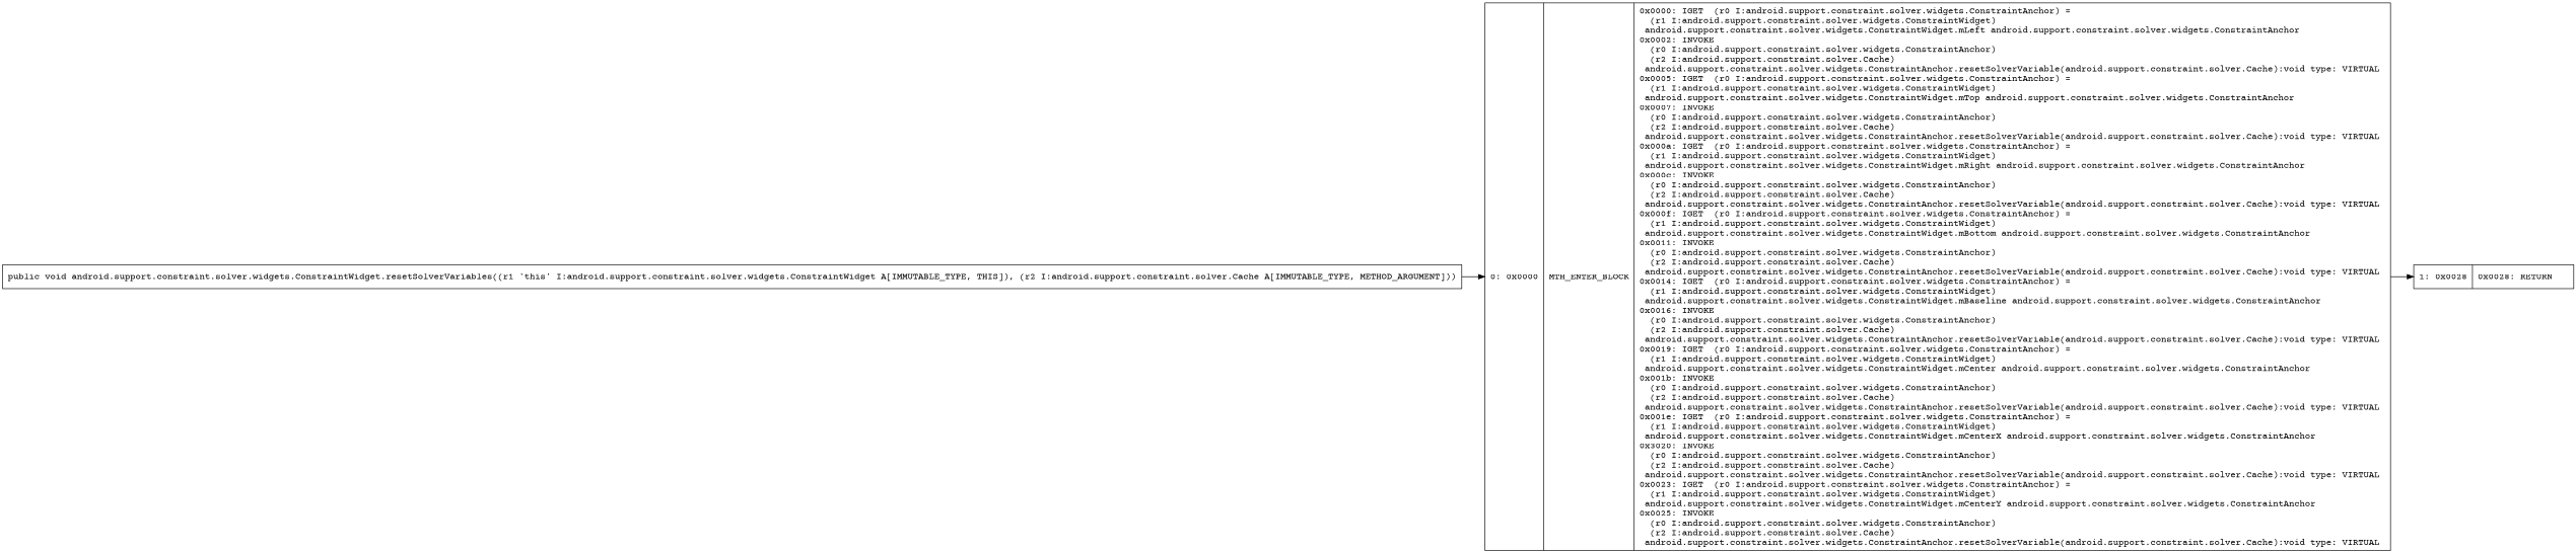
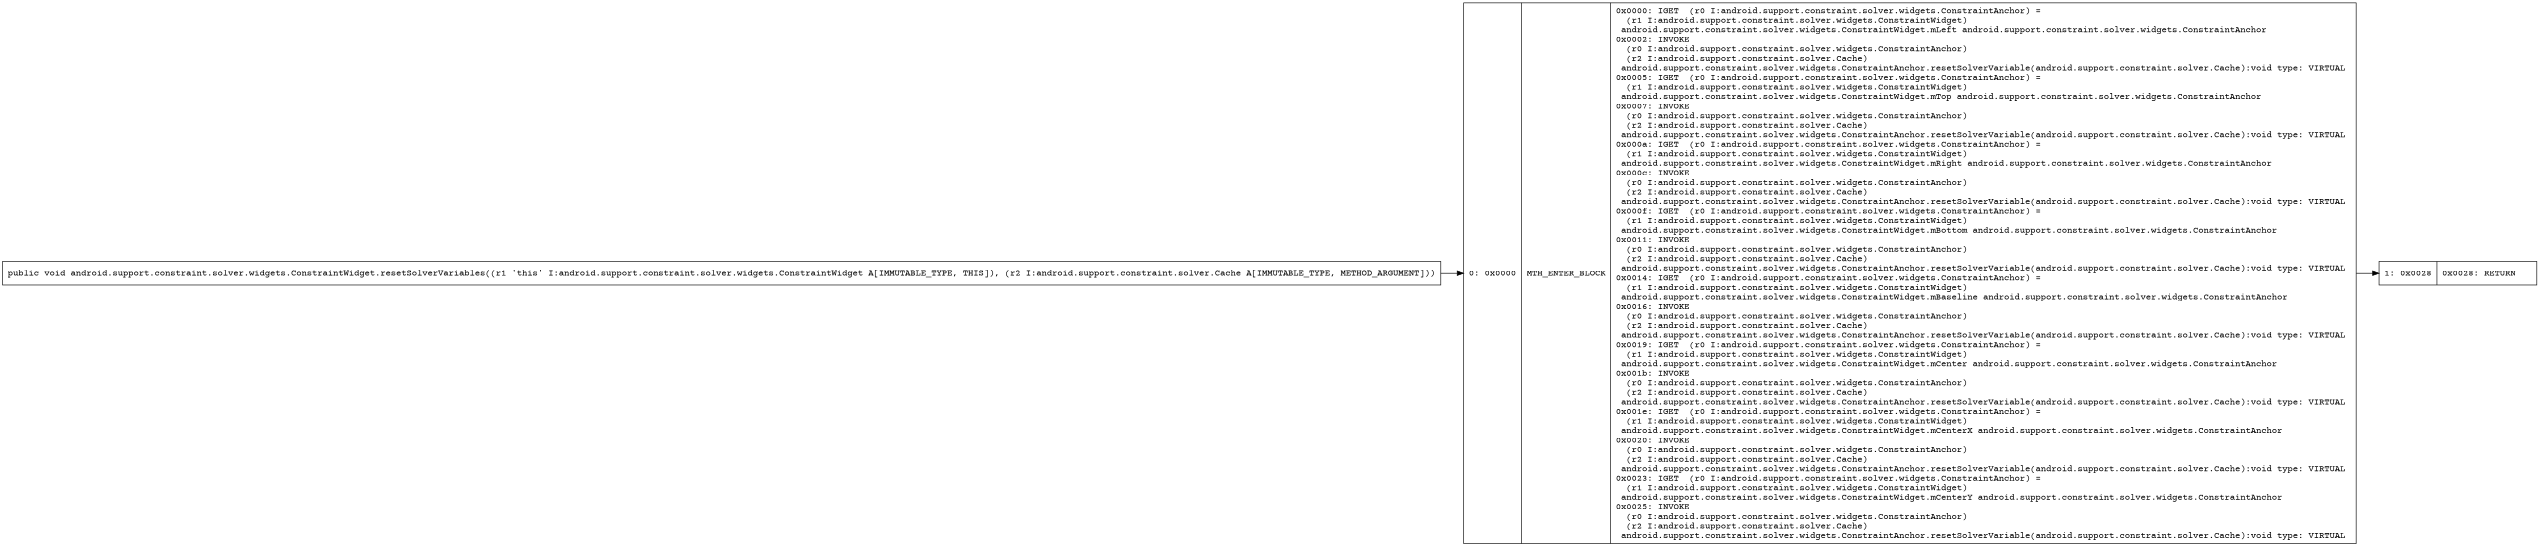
  digraph {
    rankdir=LR
    fontname="Courier Prime"
    node [shape=record fontname="Courier Prime"]
    edge [fontname="Courier Prime"]
-   n1 [label="{0\:\ 0x0000|MTH_ENTER_BLOCK\l|0x0000: IGET  (r0 I:android.support.constraint.solver.widgets.ConstraintAnchor) = \l  (r1 I:android.support.constraint.solver.widgets.ConstraintWidget)\l android.support.constraint.solver.widgets.ConstraintWidget.mLeft android.support.constraint.solver.widgets.ConstraintAnchor \l0x0002: INVOKE  \l  (r0 I:android.support.constraint.solver.widgets.ConstraintAnchor)\l  (r2 I:android.support.constraint.solver.Cache)\l android.support.constraint.solver.widgets.ConstraintAnchor.resetSolverVariable(android.support.constraint.solver.Cache):void type: VIRTUAL \l0x0005: IGET  (r0 I:android.support.constraint.solver.widgets.ConstraintAnchor) = \l  (r1 I:android.support.constraint.solver.widgets.ConstraintWidget)\l android.support.constraint.solver.widgets.ConstraintWidget.mTop android.support.constraint.solver.widgets.ConstraintAnchor \l0x0007: INVOKE  \l  (r0 I:android.support.constraint.solver.widgets.ConstraintAnchor)\l  (r2 I:android.support.constraint.solver.Cache)\l android.support.constraint.solver.widgets.ConstraintAnchor.resetSolverVariable(android.support.constraint.solver.Cache):void type: VIRTUAL \l0x000a: IGET  (r0 I:android.support.constraint.solver.widgets.ConstraintAnchor) = \l  (r1 I:android.support.constraint.solver.widgets.ConstraintWidget)\l android.support.constraint.solver.widgets.ConstraintWidget.mRight android.support.constraint.solver.widgets.ConstraintAnchor \l0x000c: INVOKE  \l  (r0 I:android.support.constraint.solver.widgets.ConstraintAnchor)\l  (r2 I:android.support.constraint.solver.Cache)\l android.support.constraint.solver.widgets.ConstraintAnchor.resetSolverVariable(android.support.constraint.solver.Cache):void type: VIRTUAL \l0x000f: IGET  (r0 I:android.support.constraint.solver.widgets.ConstraintAnchor) = \l  (r1 I:android.support.constraint.solver.widgets.ConstraintWidget)\l android.support.constraint.solver.widgets.ConstraintWidget.mBottom android.support.constraint.solver.widgets.ConstraintAnchor \l0x0011: INVOKE  \l  (r0 I:android.support.constraint.solver.widgets.ConstraintAnchor)\l  (r2 I:android.support.constraint.solver.Cache)\l android.support.constraint.solver.widgets.ConstraintAnchor.resetSolverVariable(android.support.constraint.solver.Cache):void type: VIRTUAL \l0x0014: IGET  (r0 I:android.support.constraint.solver.widgets.ConstraintAnchor) = \l  (r1 I:android.support.constraint.solver.widgets.ConstraintWidget)\l android.support.constraint.solver.widgets.ConstraintWidget.mBaseline android.support.constraint.solver.widgets.ConstraintAnchor \l0x0016: INVOKE  \l  (r0 I:android.support.constraint.solver.widgets.ConstraintAnchor)\l  (r2 I:android.support.constraint.solver.Cache)\l android.support.constraint.solver.widgets.ConstraintAnchor.resetSolverVariable(android.support.constraint.solver.Cache):void type: VIRTUAL \l0x0019: IGET  (r0 I:android.support.constraint.solver.widgets.ConstraintAnchor) = \l  (r1 I:android.support.constraint.solver.widgets.ConstraintWidget)\l android.support.constraint.solver.widgets.ConstraintWidget.mCenter android.support.constraint.solver.widgets.ConstraintAnchor \l0x001b: INVOKE  \l  (r0 I:android.support.constraint.solver.widgets.ConstraintAnchor)\l  (r2 I:android.support.constraint.solver.Cache)\l android.support.constraint.solver.widgets.ConstraintAnchor.resetSolverVariable(android.support.constraint.solver.Cache):void type: VIRTUAL \l0x001e: IGET  (r0 I:android.support.constraint.solver.widgets.ConstraintAnchor) = \l  (r1 I:android.support.constraint.solver.widgets.ConstraintWidget)\l android.support.constraint.solver.widgets.ConstraintWidget.mCenterX android.support.constraint.solver.widgets.ConstraintAnchor \l0x3020: INVOKE  \l  (r0 I:android.support.constraint.solver.widgets.ConstraintAnchor)\l  (r2 I:android.support.constraint.solver.Cache)\l android.support.constraint.solver.widgets.ConstraintAnchor.resetSolverVariable(android.support.constraint.solver.Cache):void type: VIRTUAL \l0x0023: IGET  (r0 I:android.support.constraint.solver.widgets.ConstraintAnchor) = \l  (r1 I:android.support.constraint.solver.widgets.ConstraintWidget)\l android.support.constraint.solver.widgets.ConstraintWidget.mCenterY android.support.constraint.solver.widgets.ConstraintAnchor \l0x0025: INVOKE  \l  (r0 I:android.support.constraint.solver.widgets.ConstraintAnchor)\l  (r2 I:android.support.constraint.solver.Cache)\l android.support.constraint.solver.widgets.ConstraintAnchor.resetSolverVariable(android.support.constraint.solver.Cache):void type: VIRTUAL \l}"]
+   n1 [label="{0\:\ 0x0000|MTH_ENTER_BLOCK\l|0x0000: IGET  (r0 I:android.support.constraint.solver.widgets.ConstraintAnchor) = \l  (r1 I:android.support.constraint.solver.widgets.ConstraintWidget)\l android.support.constraint.solver.widgets.ConstraintWidget.mLeft android.support.constraint.solver.widgets.ConstraintAnchor \l0x0002: INVOKE  \l  (r0 I:android.support.constraint.solver.widgets.ConstraintAnchor)\l  (r2 I:android.support.constraint.solver.Cache)\l android.support.constraint.solver.widgets.ConstraintAnchor.resetSolverVariable(android.support.constraint.solver.Cache):void type: VIRTUAL \l0x0005: IGET  (r0 I:android.support.constraint.solver.widgets.ConstraintAnchor) = \l  (r1 I:android.support.constraint.solver.widgets.ConstraintWidget)\l android.support.constraint.solver.widgets.ConstraintWidget.mTop android.support.constraint.solver.widgets.ConstraintAnchor \l0x0007: INVOKE  \l  (r0 I:android.support.constraint.solver.widgets.ConstraintAnchor)\l  (r2 I:android.support.constraint.solver.Cache)\l android.support.constraint.solver.widgets.ConstraintAnchor.resetSolverVariable(android.support.constraint.solver.Cache):void type: VIRTUAL \l0x000a: IGET  (r0 I:android.support.constraint.solver.widgets.ConstraintAnchor) = \l  (r1 I:android.support.constraint.solver.widgets.ConstraintWidget)\l android.support.constraint.solver.widgets.ConstraintWidget.mRight android.support.constraint.solver.widgets.ConstraintAnchor \l0x000c: INVOKE  \l  (r0 I:android.support.constraint.solver.widgets.ConstraintAnchor)\l  (r2 I:android.support.constraint.solver.Cache)\l android.support.constraint.solver.widgets.ConstraintAnchor.resetSolverVariable(android.support.constraint.solver.Cache):void type: VIRTUAL \l0x000f: IGET  (r0 I:android.support.constraint.solver.widgets.ConstraintAnchor) = \l  (r1 I:android.support.constraint.solver.widgets.ConstraintWidget)\l android.support.constraint.solver.widgets.ConstraintWidget.mBottom android.support.constraint.solver.widgets.ConstraintAnchor \l0x0011: INVOKE  \l  (r0 I:android.support.constraint.solver.widgets.ConstraintAnchor)\l  (r2 I:android.support.constraint.solver.Cache)\l android.support.constraint.solver.widgets.ConstraintAnchor.resetSolverVariable(android.support.constraint.solver.Cache):void type: VIRTUAL \l0x0014: IGET  (r0 I:android.support.constraint.solver.widgets.ConstraintAnchor) = \l  (r1 I:android.support.constraint.solver.widgets.ConstraintWidget)\l android.support.constraint.solver.widgets.ConstraintWidget.mBaseline android.support.constraint.solver.widgets.ConstraintAnchor \l0x0016: INVOKE  \l  (r0 I:android.support.constraint.solver.widgets.ConstraintAnchor)\l  (r2 I:android.support.constraint.solver.Cache)\l android.support.constraint.solver.widgets.ConstraintAnchor.resetSolverVariable(android.support.constraint.solver.Cache):void type: VIRTUAL \l0x0019: IGET  (r0 I:android.support.constraint.solver.widgets.ConstraintAnchor) = \l  (r1 I:android.support.constraint.solver.widgets.ConstraintWidget)\l android.support.constraint.solver.widgets.ConstraintWidget.mCenter android.support.constraint.solver.widgets.ConstraintAnchor \l0x001b: INVOKE  \l  (r0 I:android.support.constraint.solver.widgets.ConstraintAnchor)\l  (r2 I:android.support.constraint.solver.Cache)\l android.support.constraint.solver.widgets.ConstraintAnchor.resetSolverVariable(android.support.constraint.solver.Cache):void type: VIRTUAL \l0x001e: IGET  (r0 I:android.support.constraint.solver.widgets.ConstraintAnchor) = \l  (r1 I:android.support.constraint.solver.widgets.ConstraintWidget)\l android.support.constraint.solver.widgets.ConstraintWidget.mCenterX android.support.constraint.solver.widgets.ConstraintAnchor \l0x0020: INVOKE  \l  (r0 I:android.support.constraint.solver.widgets.ConstraintAnchor)\l  (r2 I:android.support.constraint.solver.Cache)\l android.support.constraint.solver.widgets.ConstraintAnchor.resetSolverVariable(android.support.constraint.solver.Cache):void type: VIRTUAL \l0x0023: IGET  (r0 I:android.support.constraint.solver.widgets.ConstraintAnchor) = \l  (r1 I:android.support.constraint.solver.widgets.ConstraintWidget)\l android.support.constraint.solver.widgets.ConstraintWidget.mCenterY android.support.constraint.solver.widgets.ConstraintAnchor \l0x0025: INVOKE  \l  (r0 I:android.support.constraint.solver.widgets.ConstraintAnchor)\l  (r2 I:android.support.constraint.solver.Cache)\l android.support.constraint.solver.widgets.ConstraintAnchor.resetSolverVariable(android.support.constraint.solver.Cache):void type: VIRTUAL \l}"]
    n2 [label="{1\:\ 0x0028|0x0028: RETURN   \l}"]
    n3 [label="{public void android.support.constraint.solver.widgets.ConstraintWidget.resetSolverVariables((r1 'this' I:android.support.constraint.solver.widgets.ConstraintWidget A[IMMUTABLE_TYPE, THIS]), (r2 I:android.support.constraint.solver.Cache A[IMMUTABLE_TYPE, METHOD_ARGUMENT])) }"]
    n1 -> n2
    n3 -> n1
  }
